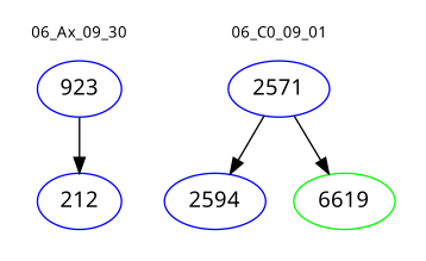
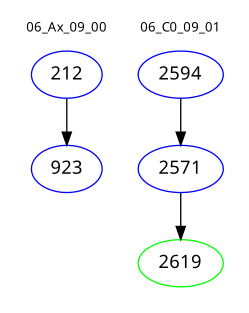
  digraph {
    fontname="Noto Sans"
    node [color=blue fontname="Noto Sans"]
    edge [color=black fontname="Noto Sans"]
    n1 [label=212]
    n2 [label=923]
    n3 [label=2571]
    n4 [label=2594]
-   n5 [color=green label=6619]
+   n5 [color=green label=2619]
    subgraph cluster_1 {
      color=white
      fontsize=10
-     label="06_Ax_09_30"
+     label="06_Ax_09_00"
      n1
      n2
    }
    subgraph cluster_2 {
      color=white
      fontsize=10
      label="06_C0_09_01"
      n3
      n4
      n5
    }
-   n2 -> n1
-   n3 -> n4
+   n1 -> n2
+   n4 -> n3
    n3 -> n5
  }
